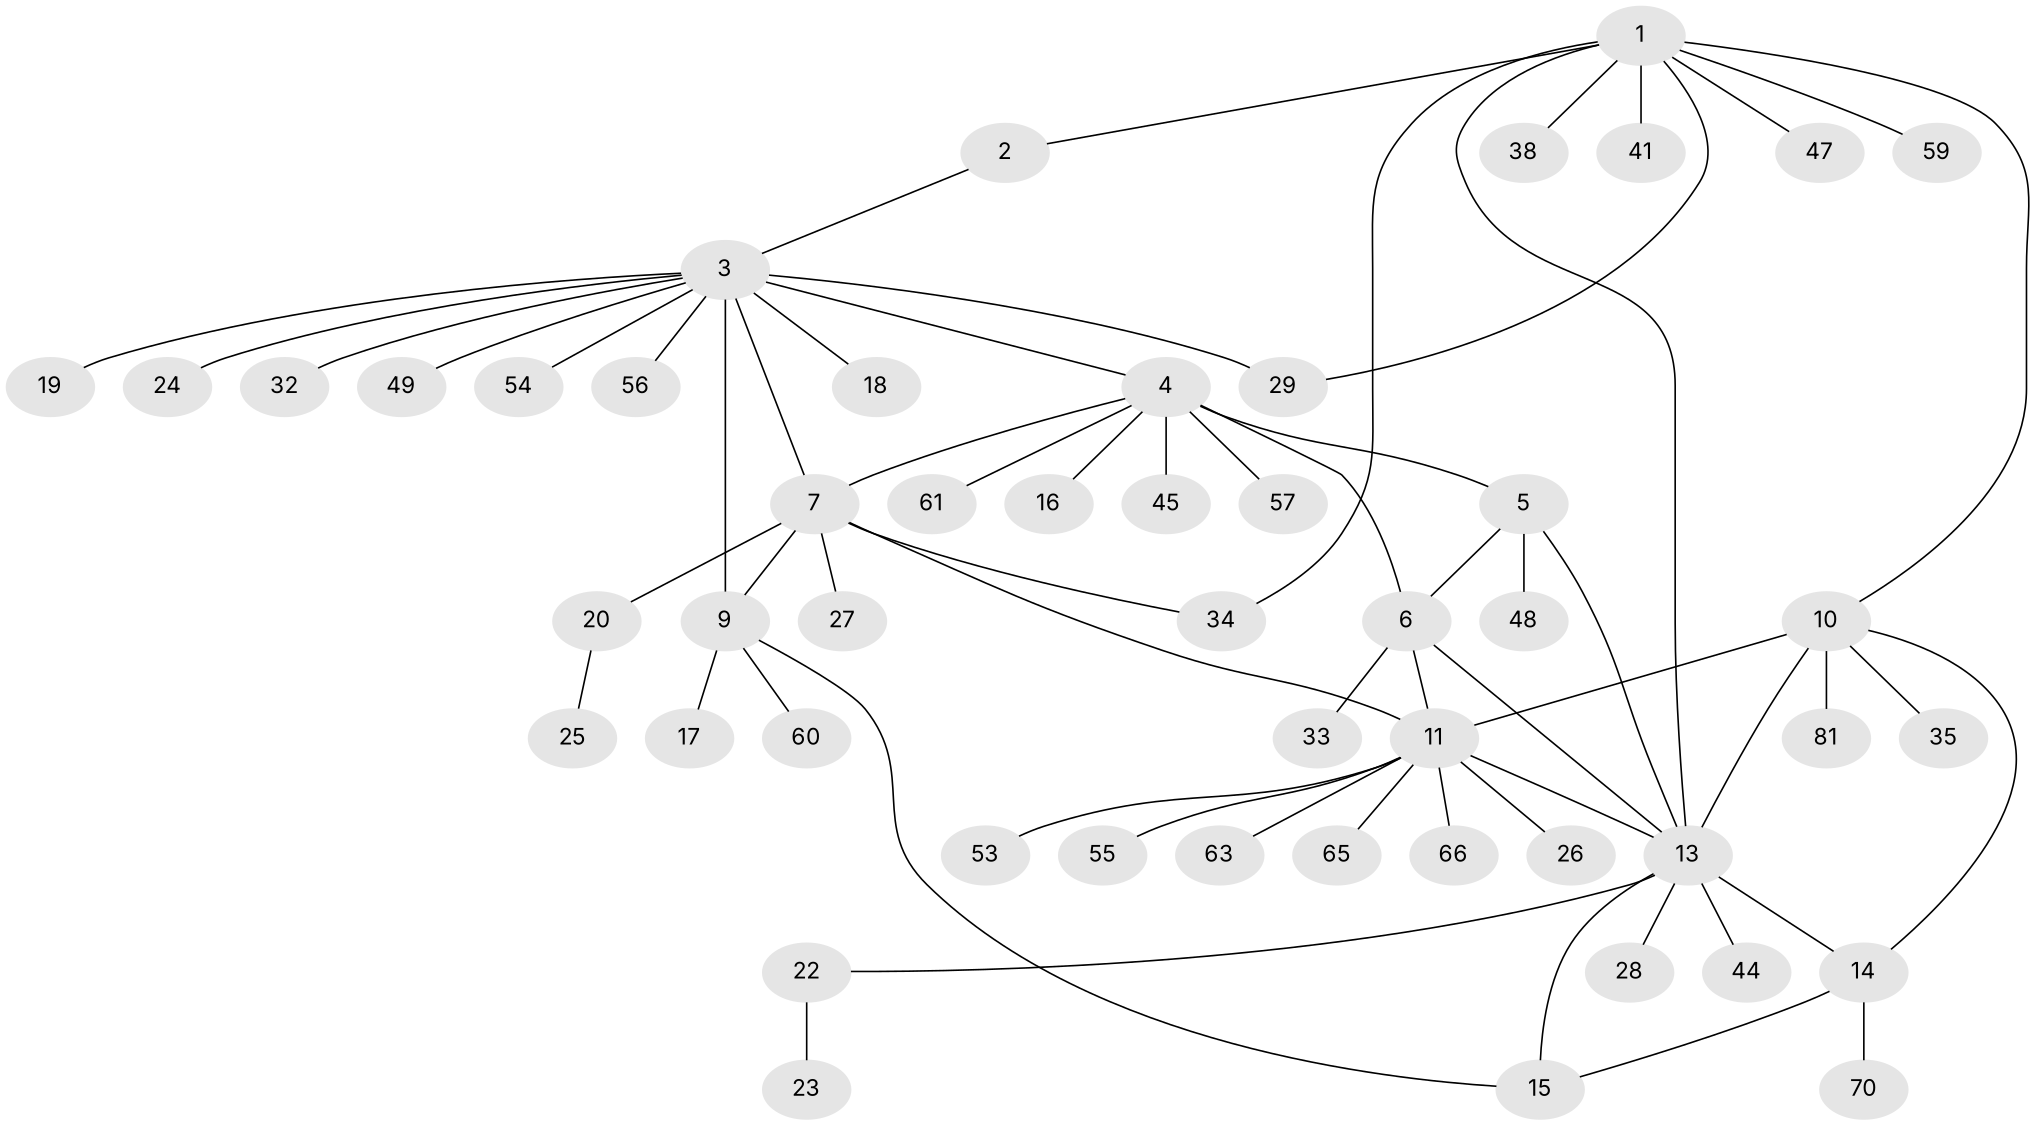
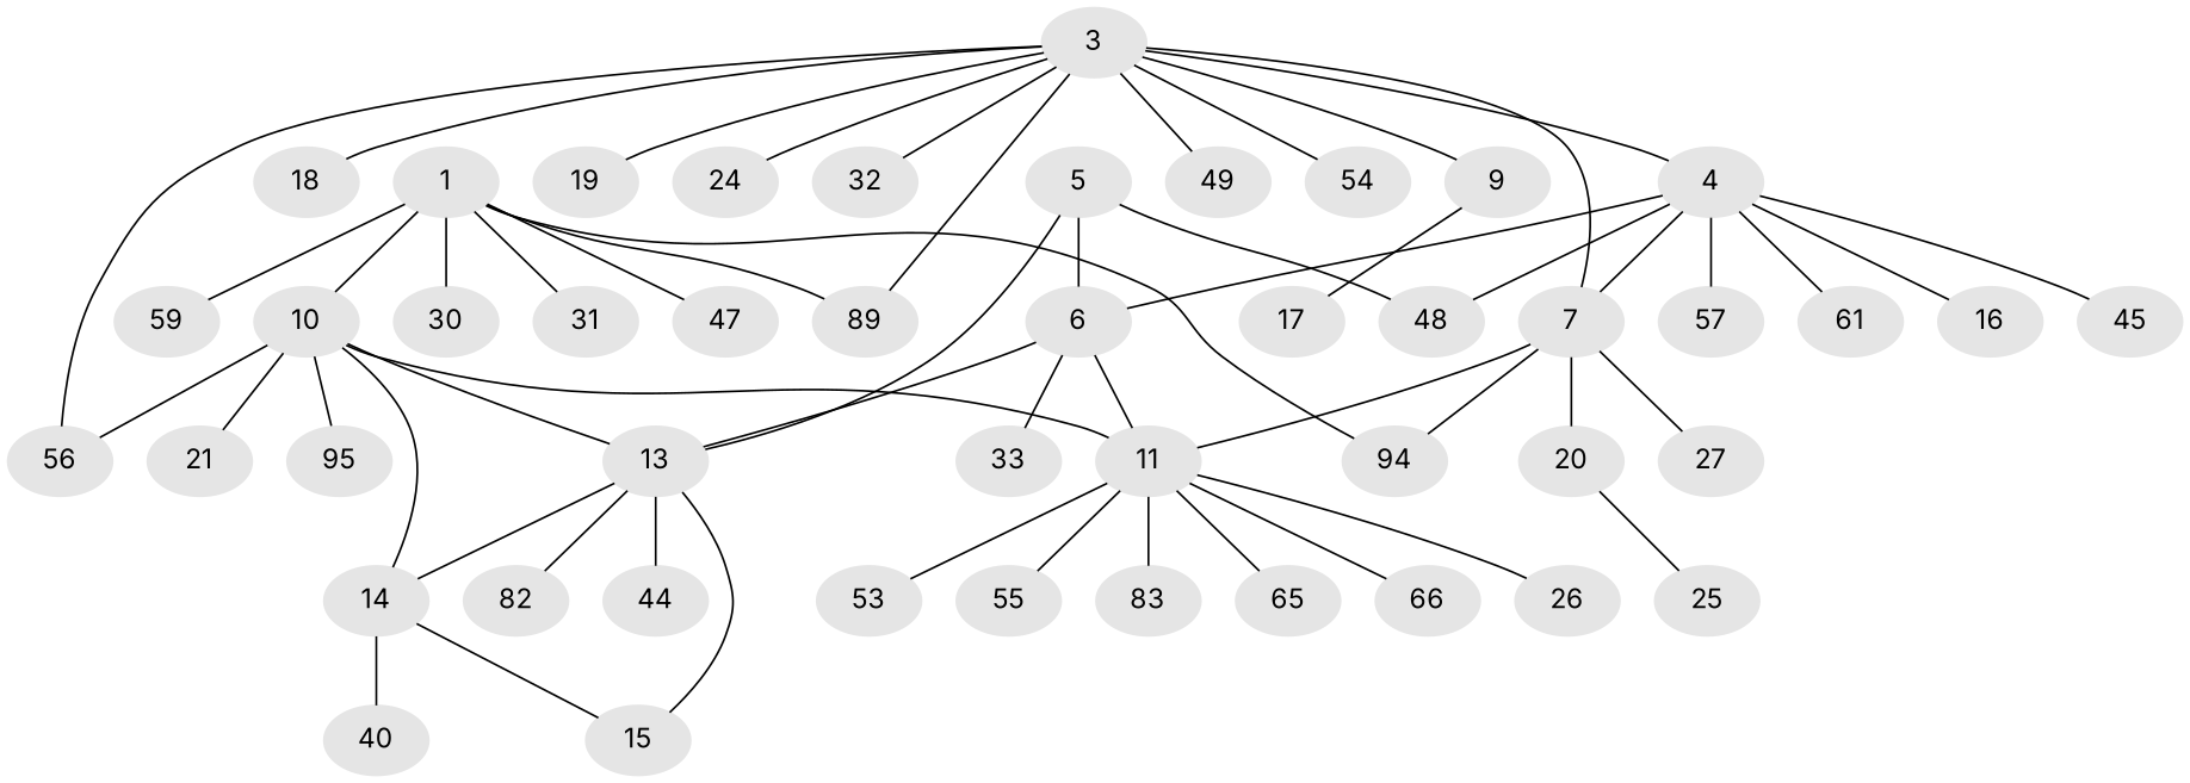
  graph {
    fontname=Inter
    node [color=gray90 fontname=Inter style=filled]
    edge [fontname=Inter]
    1 [super="+50"]
-   2
    10 [super="+59"]
    13 [super="+36"]
-   30 [label=38]
-   31 [super="+42" label=41]
-   34 [super="+37"]
+   30
+   31 [super="+42"]
+   34 [super="+37" label=94]
    47
    n9 [label=59]
-   29
+   29 [label=89]
    3 [super="+8"]
    4 [super="+43"]
    7 [super="+52"]
    9 [super="+41"]
    18
    19
    24
    32
    49
    54
    56
    11 [super="+12"]
    14 [super="+58"]
-   21 [label=81]
-   35
+   21
+   35 [label=95]
    15 [super="+39"]
-   22 [super="+38"]
-   28
+   22 [super="+38" label=82]
    44
    5 [super="+62"]
    6 [super="+46"]
    16
    45
    57
    61
    20
    27
    17
-   60
    48
    33
    26 [super="+64"]
    53
    55
-   63
+   63 [label=83]
    65
    66
    25
-   40 [label=70]
-   23
-   1 -- 2
+   40
    1 -- 10
-   1 -- 13
    1 -- 30
    1 -- 31
    1 -- 34
    1 -- 47
    1 -- n9
    1 -- 29
-   2 -- 3
    10 -- 13
+   10 -- 56
    10 -- 11 [weight=2]
    10 -- 14
    10 -- 21
    10 -- 35
    13 -- 14
    13 -- 15
    13 -- 22
-   13 -- 28
    13 -- 44
    3 -- 29
    3 -- 4
    3 -- 7
    3 -- 9 [weight=2]
    3 -- 18
    3 -- 19
    3 -- 24
    3 -- 32
    3 -- 49
    3 -- 54
    3 -- 56
    4 -- 7
-   4 -- 5
+   4 -- 48
    4 -- 6
    4 -- 16
    4 -- 45 [weight=2]
    4 -- 57
    4 -- 61
    7 -- 34
-   7 -- 9
    7 -- 11
    7 -- 20
    7 -- 27
-   9 -- 15
    9 -- 17
-   9 -- 60
-   11 -- 13
    11 -- 26
    11 -- 53
    11 -- 55
    11 -- 63
    11 -- 65
    11 -- 66
    14 -- 15
    14 -- 40
-   22 -- 23
    5 -- 13
    5 -- 6
    5 -- 48
    6 -- 13
    6 -- 11
    6 -- 33
    20 -- 25
  }
